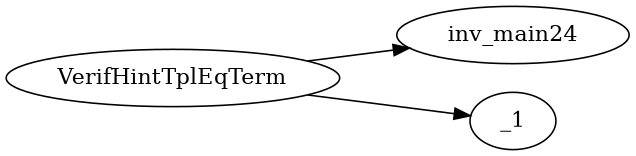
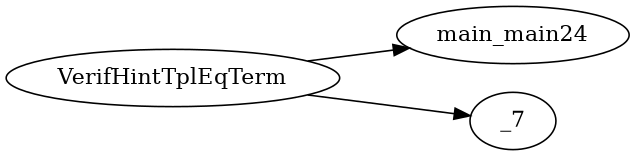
  digraph {
    rankdir=LR
-   n1 [label=inv_main24]
+   n1 [label=main_main24]
    n2 [label=VerifHintTplEqTerm]
-   n3 [label=_1]
+   n3 [label=_7]
    n2 -> n1
    n2 -> n3
  }
